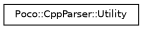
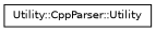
  digraph {
    rankdir=TB
-   n1 [color=black fillcolor=white fontname=Helvetica fontsize=10 height=0.2 label="Poco::CppParser::Utility" shape=record style=filled width=0.4]
+   n1 [color=black fillcolor=white fontname=Helvetica fontsize=10 height=0.2 label="Utility::CppParser::Utility" shape=record style=filled width=0.4]
  }
